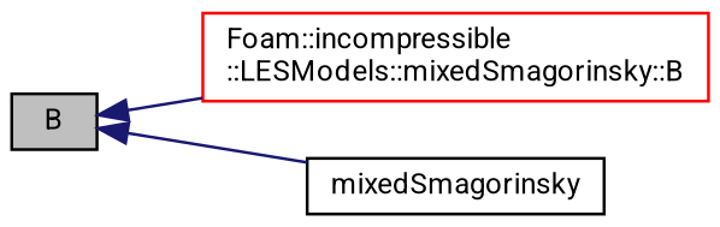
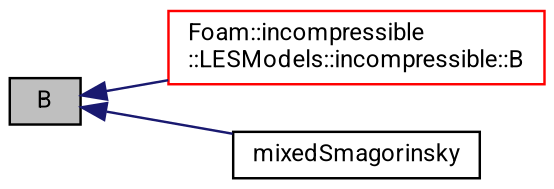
  digraph {
    fontname=Roboto
    rankdir=LR
    node [color=black fontname=Roboto fontsize=10 shape=record]
    edge [color=midnightblue dir=back fontname=Roboto fontsize=10 labelfontname=FreeSans labelfontsize=10 style=solid]
    n1 [fillcolor=grey75 fontcolor=black height=0.2 label=B style=filled width=0.4]
-   n2 [color=red height=0.2 label="Foam::incompressible\l::LESModels::mixedSmagorinsky::B" width=0.4]
+   n2 [color=red height=0.2 label="Foam::incompressible\l::LESModels::incompressible::B" width=0.4]
    n3 [height=0.2 label=mixedSmagorinsky width=0.4]
    n1 -> n2
    n1 -> n3
  }
